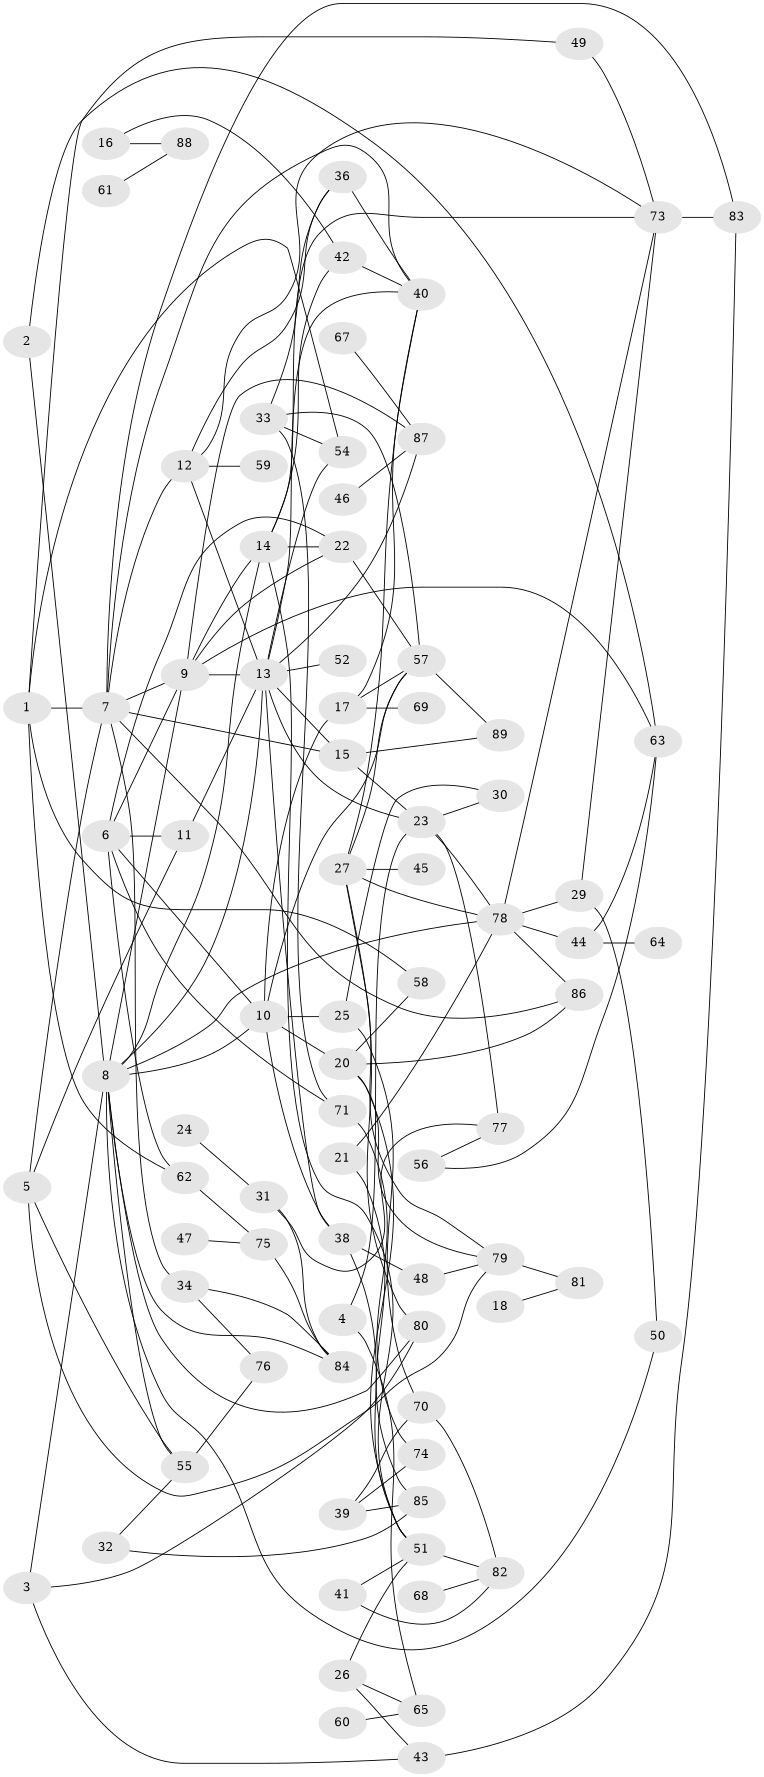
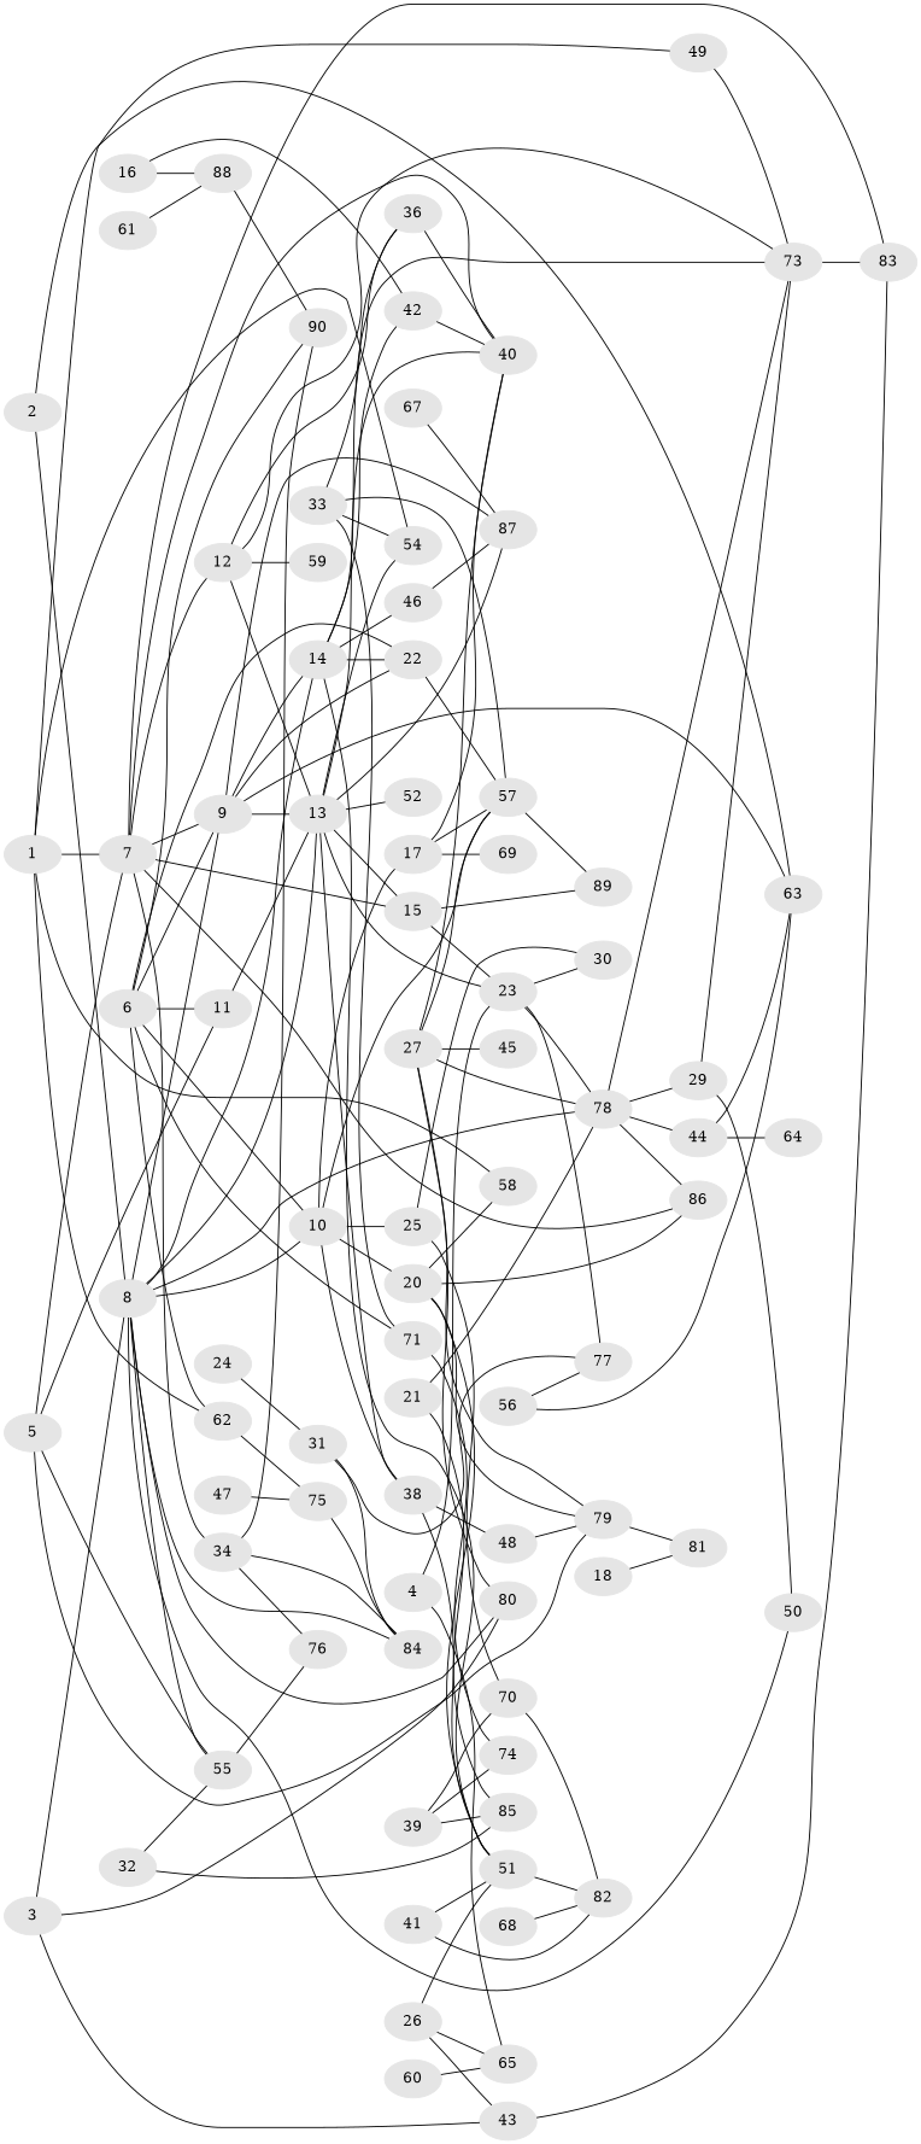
  graph {
    rankdir=LR
    node [color=gray90 style=filled]
    edge [weight=1.0]
    1
    7
    49
    54
    58
    62
    9
    12
    15
    34
    40
    83
    86
    73
    75
    2
    8
    63
    80
    55
    10
    13
    14
    n24 [label=78]
    50
    84
    3
    43
    4
    23
    65
    30
    77
    5
    11
    79
    76
    81
    6
    22
    71
+   90
    87
    17
    20
    25
    38
    57
    74
    36
    59
    89
    52
    42
    46
    51
    29
    44
    69
    70
    48
    82
    16
    88
    18
    21
    85
    24
    31
    26
    27
    45
    64
    32
    33
    39
    41
    47
    56
    60
    61
    67
    68
    1 -- 7
    1 -- 49
    1 -- 54
    1 -- 58
    1 -- 62
    7 -- 9
    7 -- 12
    7 -- 15
    7 -- 34
    7 -- 40
    7 -- 83
    7 -- 86
    49 -- 73
    62 -- 75
    9 -- 63
    9 -- 13 [weight=2.0]
    9 -- 14
    9 -- 22
    9 -- 87
    12 -- 73
    12 -- 13
    12 -- 36
    12 -- 59
    15 -- 23
    15 -- 89
    34 -- 84
    34 -- 76
+   34 -- 90
    73 -- 83
    75 -- 84
    2 -- 8
    2 -- 63
    8 -- 9
    8 -- 80 [weight=2.0]
    8 -- 55
    8 -- 10
    8 -- 13 [weight=2.0]
    8 -- 14
    8 -- n24
    8 -- 50
    8 -- 84
    55 -- 76
    10 -- 17
    10 -- 20
    10 -- 25
    10 -- 38
    10 -- 57
    13 -- 54
    13 -- 15
    13 -- 40
    13 -- 23
    13 -- 87
    13 -- 38
    13 -- 52
    14 -- 73
    14 -- 22
    14 -- 42
+   14 -- 46
    14 -- 51
    n24 -- 86 [weight=2.0]
    n24 -- 73
    n24 -- 29 [weight=2.0]
    n24 -- 44
    3 -- 8
    3 -- 80
    3 -- 43
    43 -- 83
    4 -- 23
    4 -- 65
    23 -- n24
    23 -- 30
    23 -- 77
    5 -- 7
    5 -- 55
    5 -- 11
    5 -- 79
    11 -- 13
    79 -- 81
    6 -- 62
    6 -- 9
    6 -- 10
    6 -- 11
    6 -- 22
    6 -- 71
+   6 -- 90
    22 -- 57
    71 -- 74
    17 -- 40
    17 -- 57
    17 -- 69
    20 -- 58
    20 -- 86
    20 -- 79
    20 -- 51
    25 -- 30
    25 -- 70
    38 -- 51
    38 -- 48
    57 -- 89
    36 -- 40
    42 -- 40
    46 -- 87
    51 -- 82
    29 -- 73
    29 -- 50
    44 -- 63
    44 -- 64
    70 -- 82
    48 -- 79
    16 -- 42
    16 -- 88
+   88 -- 90
    18 -- 81
    21 -- n24
    21 -- 85
    24 -- 31
    31 -- 84
    31 -- 77
    26 -- 43
    26 -- 65
    26 -- 51
    27 -- 40
    27 -- 80
    27 -- n24
    27 -- 79
    27 -- 57
    27 -- 45
    32 -- 55
    32 -- 85
    33 -- 54
    33 -- 71
    33 -- 57
    33 -- 36
    39 -- 74
    39 -- 70
    39 -- 85
    41 -- 51
    41 -- 82
    47 -- 75
    56 -- 63
    56 -- 77
    60 -- 65
    61 -- 88
    67 -- 87
    68 -- 82
  }
